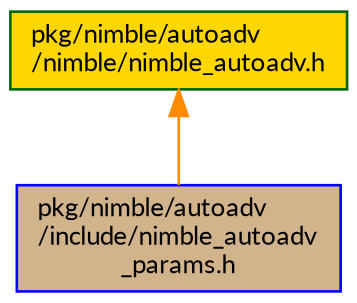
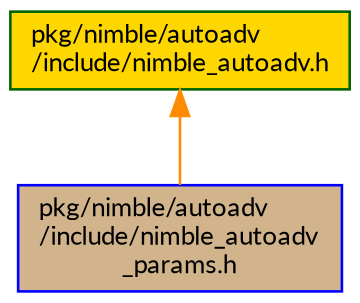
  digraph {
    fontname=Lato
    node [fontname=Lato fontsize=10 shape=record style=filled]
-   n1 [color=darkgreen fillcolor=gold fontcolor=black height=0.2 label="pkg/nimble/autoadv\l/nimble/nimble_autoadv.h" width=0.4]
+   n1 [color=darkgreen fillcolor=gold fontcolor=black height=0.2 label="pkg/nimble/autoadv\l/include/nimble_autoadv.h" width=0.4]
    n2 [color=blue fillcolor=tan height=0.2 label="pkg/nimble/autoadv\l/include/nimble_autoadv\l_params.h" width=0.4]
    n1 -> n2 [color=darkorange dir=back fontname=Lato fontsize=10 labelfontname=Helvetica labelfontsize=10 style=solid]
  }
